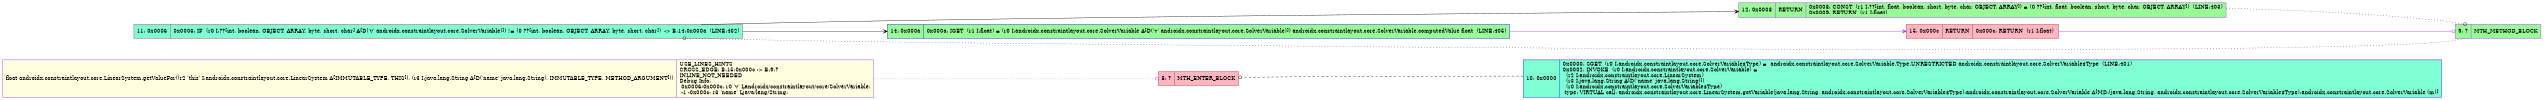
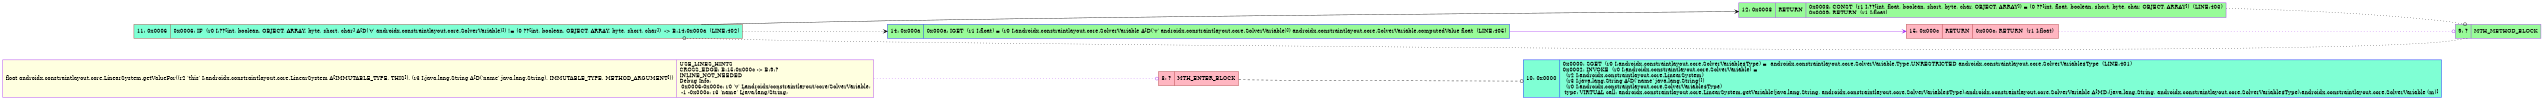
  digraph {
    rankdir=LR
    node [color=brown fillcolor=palegreen shape=record style=filled]
    edge [arrowhead=odot color=black style=dotted]
    n1 [fillcolor=lightpink label="{8\:\ ?|MTH_ENTER_BLOCK\l}"]
    n2 [color=blue fillcolor=aquamarine label="{10\:\ 0x0000|0x0000: SGET  (r0 I:androidx.constraintlayout.core.SolverVariable$Type) =  androidx.constraintlayout.core.SolverVariable.Type.UNRESTRICTED androidx.constraintlayout.core.SolverVariable$Type  (LINE:401)\l0x0002: INVOKE  (r0 I:androidx.constraintlayout.core.SolverVariable) = \l  (r2 I:androidx.constraintlayout.core.LinearSystem)\l  (r3 I:java.lang.String A[D('name' java.lang.String)])\l  (r0 I:androidx.constraintlayout.core.SolverVariable$Type)\l type: VIRTUAL call: androidx.constraintlayout.core.LinearSystem.getVariable(java.lang.String, androidx.constraintlayout.core.SolverVariable$Type):androidx.constraintlayout.core.SolverVariable A[MD:(java.lang.String, androidx.constraintlayout.core.SolverVariable$Type):androidx.constraintlayout.core.SolverVariable (m)]\l}"]
    n3 [fillcolor=aquamarine label="{11\:\ 0x0006|0x0006: IF  (r0 I:??[int, boolean, OBJECT, ARRAY, byte, short, char] A[D('v' androidx.constraintlayout.core.SolverVariable)]) != (0 ??[int, boolean, OBJECT, ARRAY, byte, short, char])  \-\> B:14:0x000a  (LINE:402)\l}"]
    n4 [color=purple label="{12\:\ 0x0008|RETURN\l|0x0008: CONST  (r1 I:??[int, float, boolean, short, byte, char, OBJECT, ARRAY]) = (0 ??[int, float, boolean, short, byte, char, OBJECT, ARRAY])  (LINE:403)\l0x0009: RETURN  (r1 I:float) \l}"]
    n5 [color=blue label="{14\:\ 0x000a|0x000a: IGET  (r1 I:float) = (r0 I:androidx.constraintlayout.core.SolverVariable A[D('v' androidx.constraintlayout.core.SolverVariable)]) androidx.constraintlayout.core.SolverVariable.computedValue float  (LINE:405)\l}"]
    n6 [color=purple label="{9\:\ ?|MTH_METHOD_BLOCK\l}"]
    n7 [fillcolor=lightpink label="{15\:\ 0x000c|RETURN\l|0x000c: RETURN  (r1 I:float) \l}"]
    n8 [color=purple fillcolor=lightyellow label="{float androidx.constraintlayout.core.LinearSystem.getValueFor((r2 'this' I:androidx.constraintlayout.core.LinearSystem A[IMMUTABLE_TYPE, THIS]), (r3 I:java.lang.String A[D('name' java.lang.String), IMMUTABLE_TYPE, METHOD_ARGUMENT]))  | USE_LINES_HINTS\lCROSS_EDGE: B:15:0x000c \-\> B:9:?\lINLINE_NOT_NEEDED\lDebug Info:\l  0x0006\-0x000c: r0 'v' Landroidx\/constraintlayout\/core\/SolverVariable;\l  \-1 \-0x000c: r3 'name' Ljava\/lang\/String;\l}"]
-   n2 -> n1 [style=dashed]
+   n1 -> n2 [style=dashed]
    n3 -> n4 [arrowhead=vee style=solid]
-   n3 -> n5 [arrowhead=vee style=solid]
+   n3 -> n5 [arrowhead=vee]
    n4 -> n6
    n5 -> n7 [arrowhead=vee color=purple style=solid]
    n6 -> n3
-   n7 -> n6 [color=purple style=solid]
+   n7 -> n6 [color=purple]
    n8 -> n1 [color=purple]
  }
